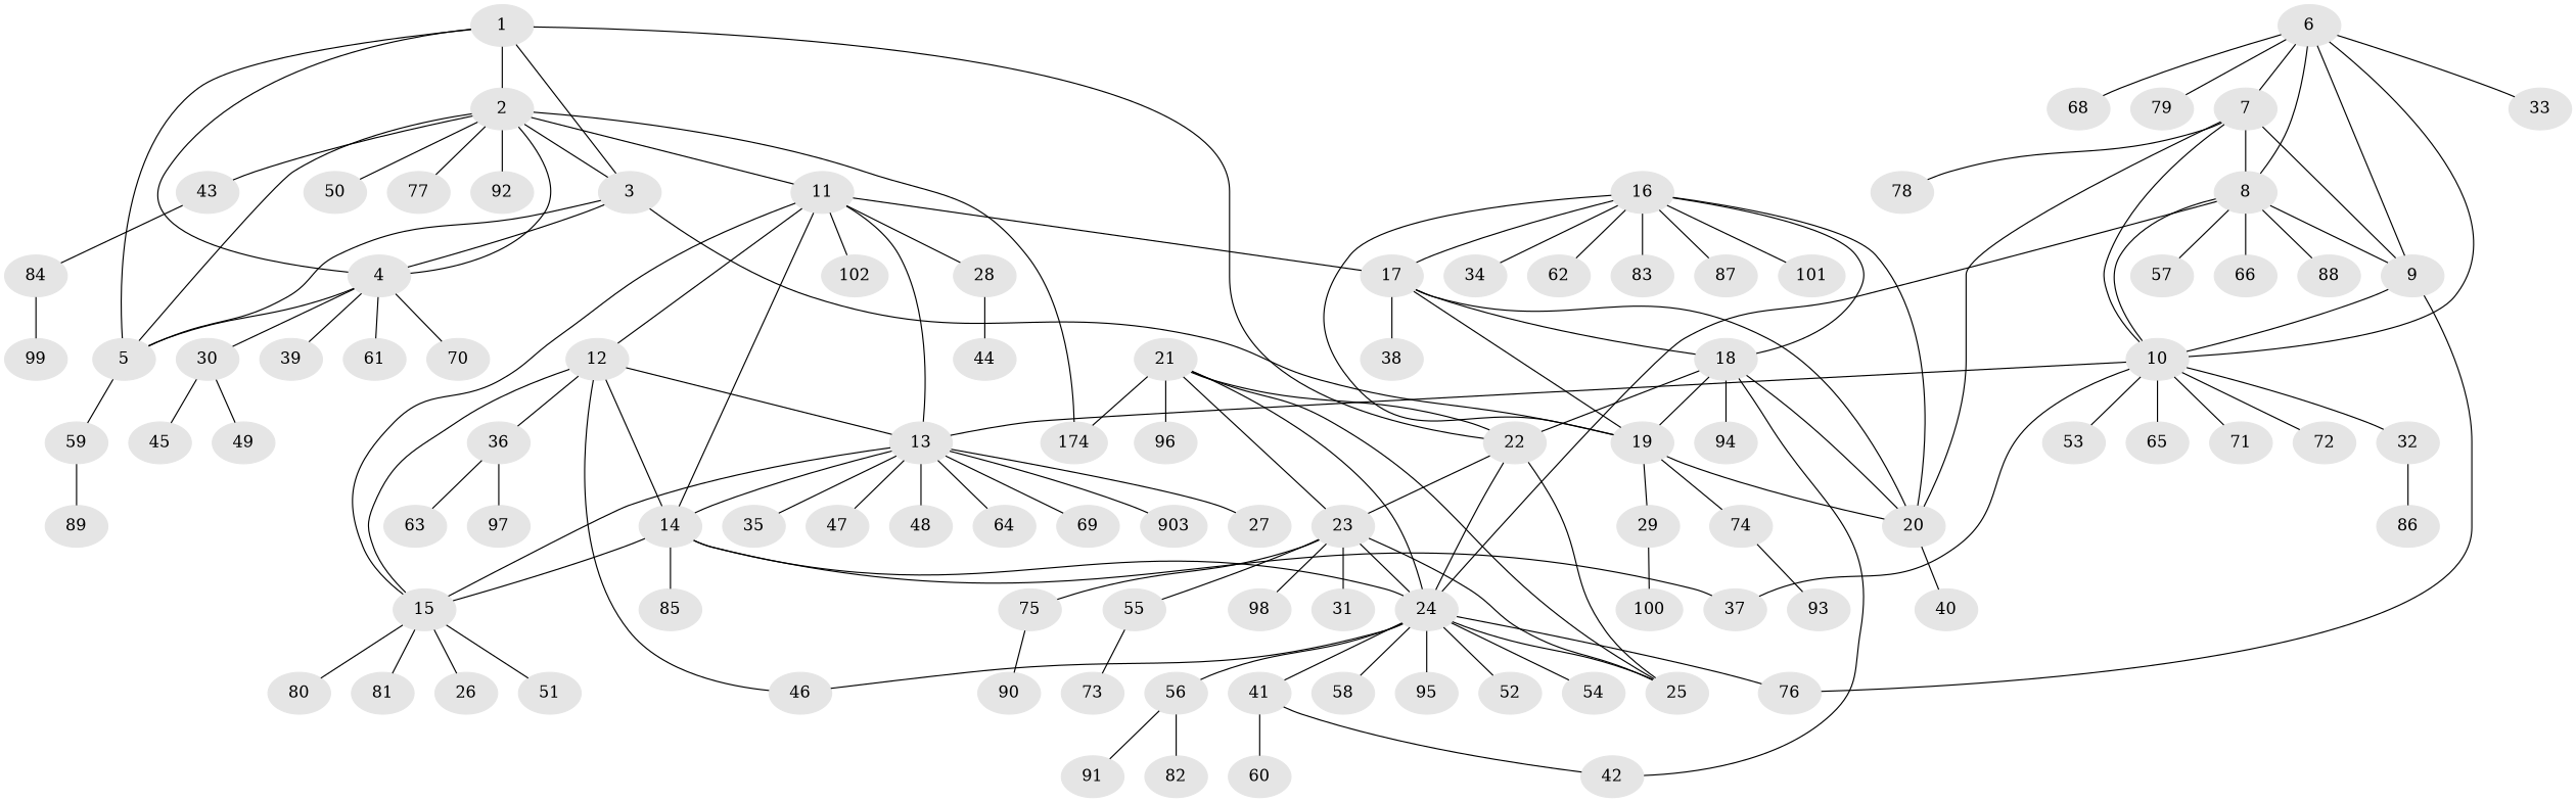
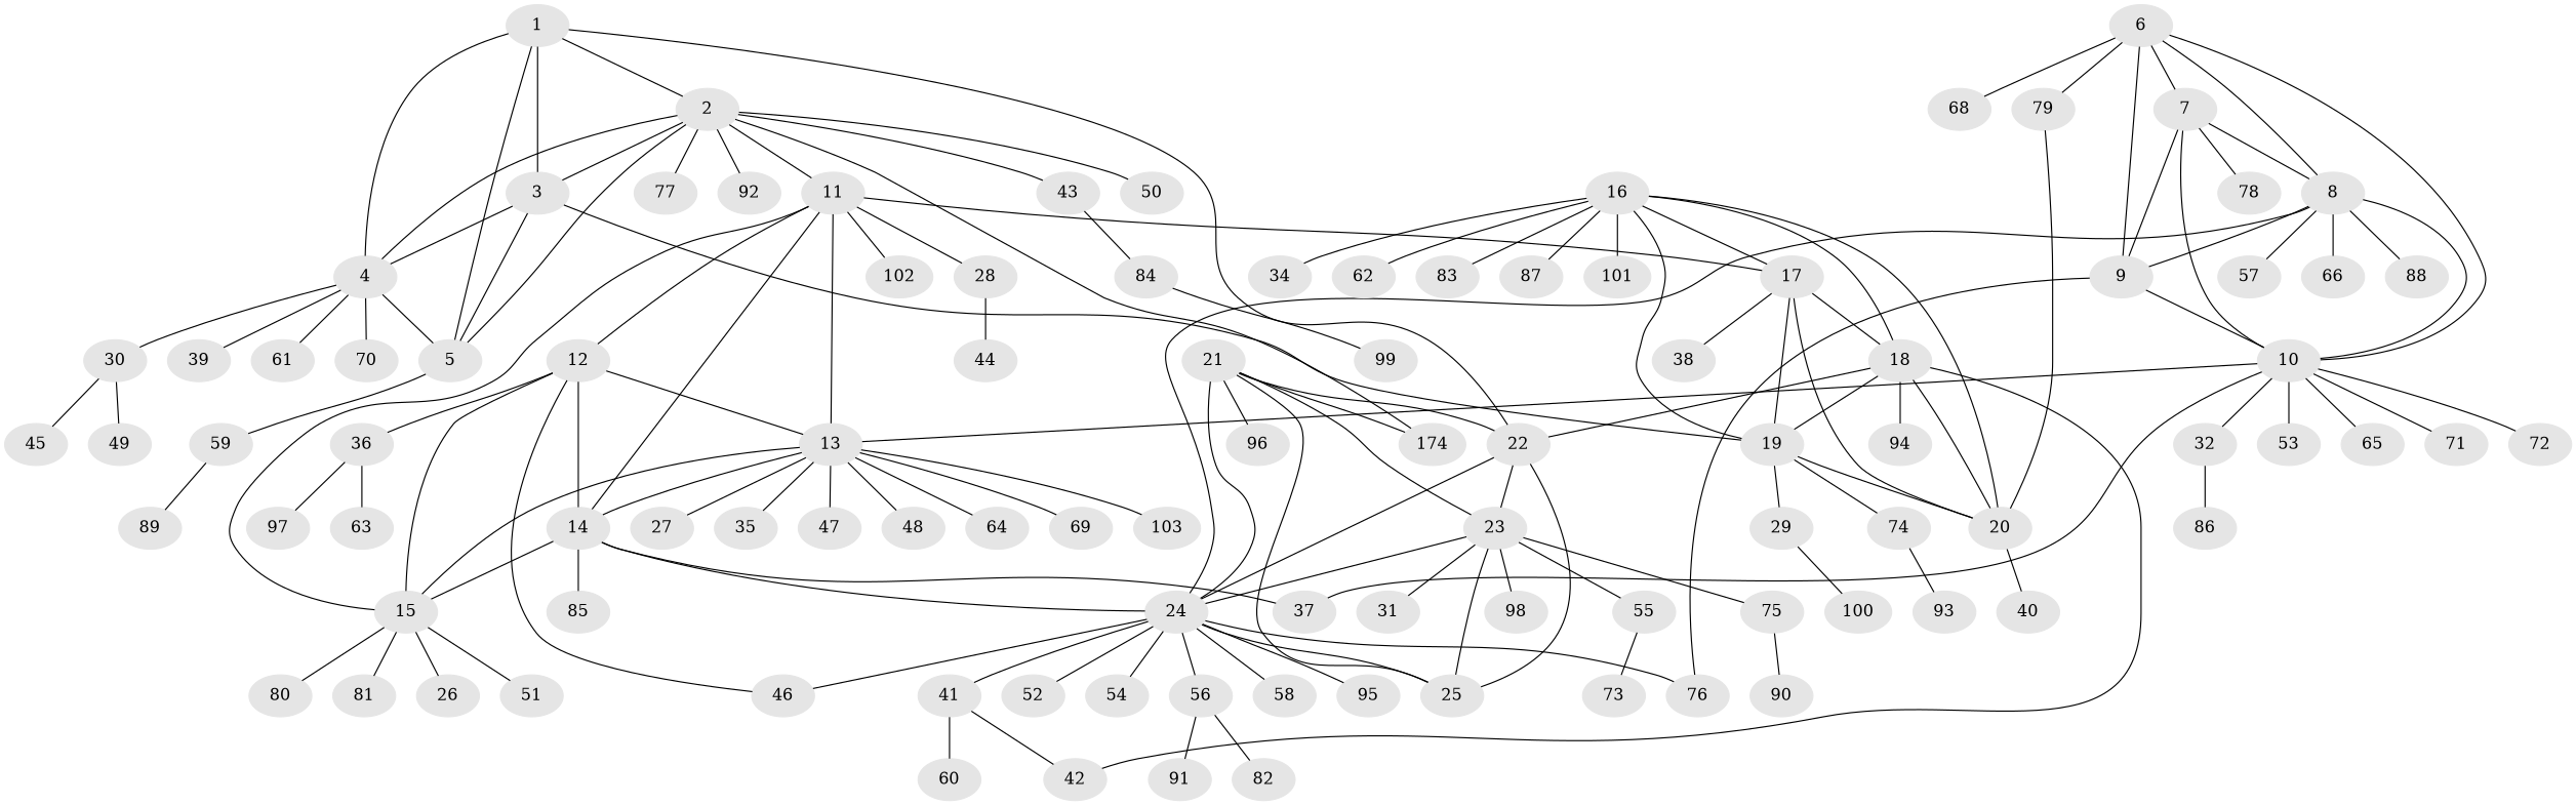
  graph {
    node [color=gray90 style=filled]
    1
    2
    3
    4
    5
    22
    11
    43
    50
    77
    92
    n12 [label=174]
    19
    30
    39
    61
    70
    59
    24
    23
    25
    6
    7
    8
    9
    10
-   33
    68
    79
    13
    12
    14
    15
    17
    28
    102
    84
    20
    29
    74
    45
    49
    89
    78
    57
    66
    88
    76
    32
    37
    53
    65
    71
    72
    40
    46
    41
    52
    54
    56
    58
    95
    27
    35
    47
    48
    64
    69
-   103 [label=903]
+   103
    86
    36
    85
    26
    51
    80
    81
    18
    38
    44
    63
    97
    16
    34
    62
    83
    87
    101
    42
    94
    100
    93
    21
    96
    31
    55
    75
    98
    73
    90
    60
    82
    91
    99
    1 -- 2
    1 -- 3
    1 -- 4
    1 -- 5
    1 -- 22
    2 -- 3
    2 -- 4
    2 -- 5
    2 -- 11
    2 -- 43
    2 -- 50
    2 -- 77
    2 -- 92
    2 -- n12
    3 -- 4
    3 -- 5
    3 -- 19
    4 -- 5
    4 -- 30
    4 -- 39
    4 -- 61
    4 -- 70
    5 -- 59
    22 -- 24
    22 -- 23
    22 -- 25
    11 -- 13
    11 -- 12
    11 -- 14
    11 -- 15
    11 -- 17
    11 -- 28
    11 -- 102
    43 -- 84
    19 -- 20
    19 -- 29
    19 -- 74
    30 -- 45
    30 -- 49
    59 -- 89
    24 -- 25
    24 -- 76
    24 -- 46
    24 -- 41
    24 -- 52
    24 -- 54
    24 -- 56
    24 -- 58
    24 -- 95
    23 -- 24
    23 -- 25
    23 -- 31
    23 -- 55
    23 -- 75
    23 -- 98
    6 -- 7
    6 -- 8
    6 -- 9
    6 -- 10
-   6 -- 33
    6 -- 68
    6 -- 79
    7 -- 8
    7 -- 9
    7 -- 10
-   7 -- 20
+   79 -- 20
    7 -- 78
    8 -- 24
    8 -- 9
    8 -- 10
    8 -- 57
    8 -- 66
    8 -- 88
    9 -- 10
    9 -- 76
    10 -- 13
    10 -- 32
    10 -- 37
    10 -- 53
    10 -- 65
    10 -- 71
    10 -- 72
    13 -- 14
    13 -- 15
    13 -- 27
    13 -- 35
    13 -- 47
    13 -- 48
    13 -- 64
    13 -- 69
    13 -- 103
    12 -- 13
    12 -- 14
    12 -- 15
    12 -- 46
    12 -- 36
    14 -- 24
    14 -- 15
    14 -- 37
    14 -- 85
    15 -- 26
    15 -- 51
    15 -- 80
    15 -- 81
    17 -- 19
    17 -- 20
    17 -- 18
    17 -- 38
    28 -- 44
    84 -- 99
    20 -- 40
    29 -- 100
    74 -- 93
    32 -- 86
    41 -- 42
    41 -- 60
    56 -- 82
    56 -- 91
    36 -- 63
    36 -- 97
    18 -- 22
    18 -- 19
    18 -- 20
    18 -- 42
    18 -- 94
    16 -- 19
    16 -- 17
    16 -- 20
    16 -- 18
    16 -- 34
    16 -- 62
    16 -- 83
    16 -- 87
    16 -- 101
    21 -- 22
    21 -- n12
    21 -- 24
    21 -- 23
    21 -- 25
    21 -- 96
    55 -- 73
    75 -- 90
  }
